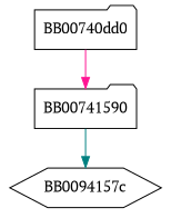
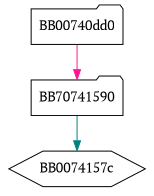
  digraph {
    fontname="PT Serif"
    splines=ortho
    node [fontname="PT Serif" shape=folder]
    edge [fontname="PT Serif"]
    BB00740dd0
-   BB00741590
-   BB0074157c [shape=hexagon label=BB0094157c]
+   BB00741590 [label=BB70741590]
+   BB0074157c [shape=hexagon]
    BB00740dd0 -> BB00741590 [color=deeppink]
    BB00741590 -> BB0074157c [color=teal]
  }
